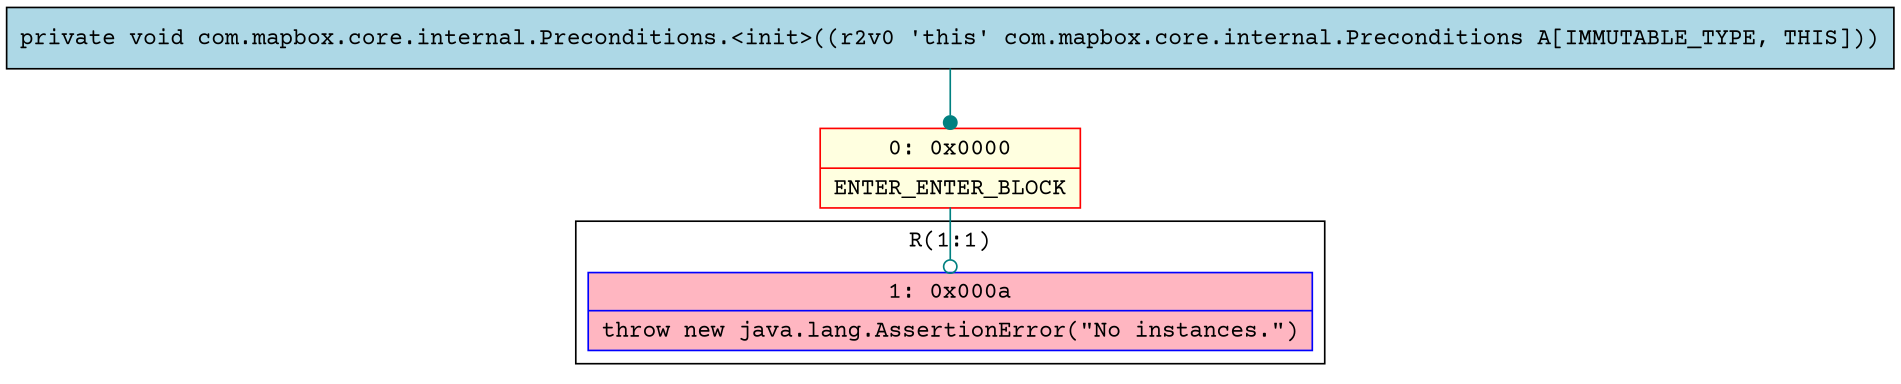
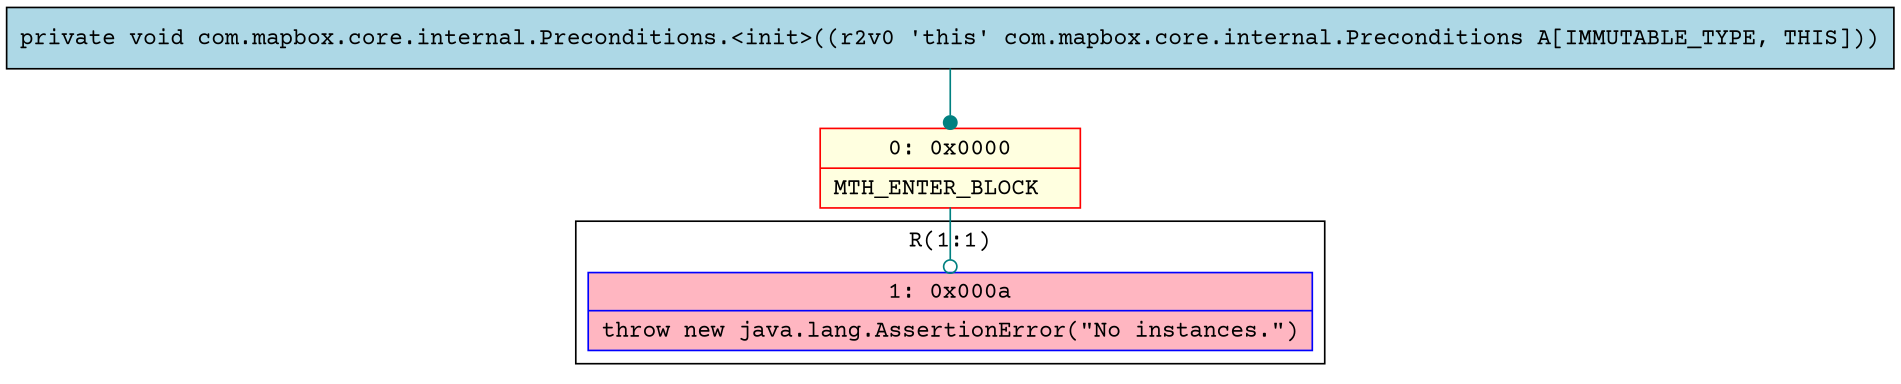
  digraph {
    fontname="Courier Prime"
    node [shape=record style=filled fontname="Courier Prime"]
    edge [color=teal style=solid fontname="Courier Prime"]
    n1 [color=blue label="{1\:\ 0x000a|throw new java.lang.AssertionError(\"No instances.\")\l}" fillcolor=lightpink]
-   n2 [color=red label="{0\:\ 0x0000|ENTER_ENTER_BLOCK\l}" fillcolor=lightyellow]
+   n2 [color=red label="{0\:\ 0x0000|MTH_ENTER_BLOCK\l}" fillcolor=lightyellow]
    n3 [label="{private void com.mapbox.core.internal.Preconditions.\<init\>((r2v0 'this' com.mapbox.core.internal.Preconditions A[IMMUTABLE_TYPE, THIS])) }" fillcolor=lightblue]
    subgraph cluster_1 {
      label="R(1:1)"
      n1
    }
    n2 -> n1 [arrowhead=odot]
    n3 -> n2 [arrowhead=dot]
  }
